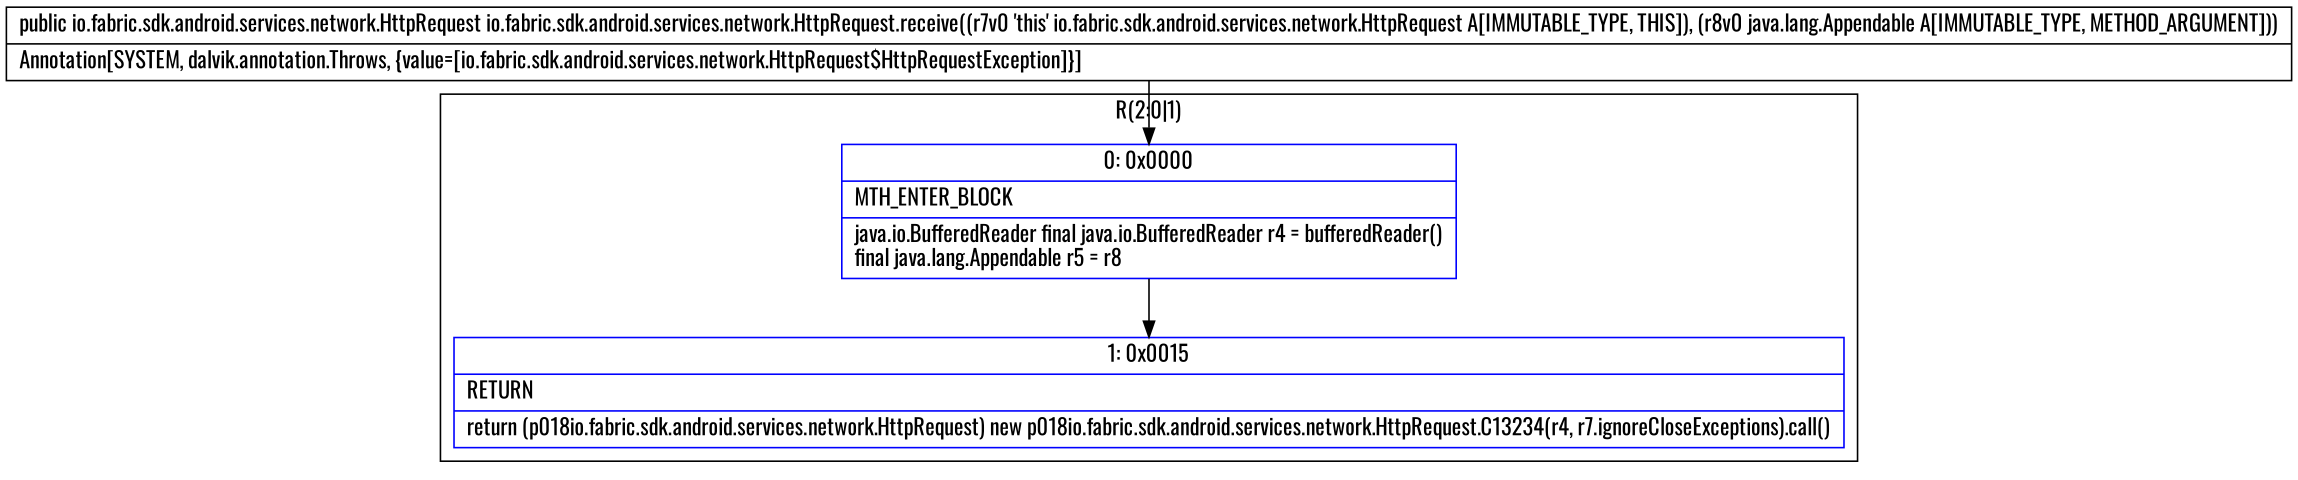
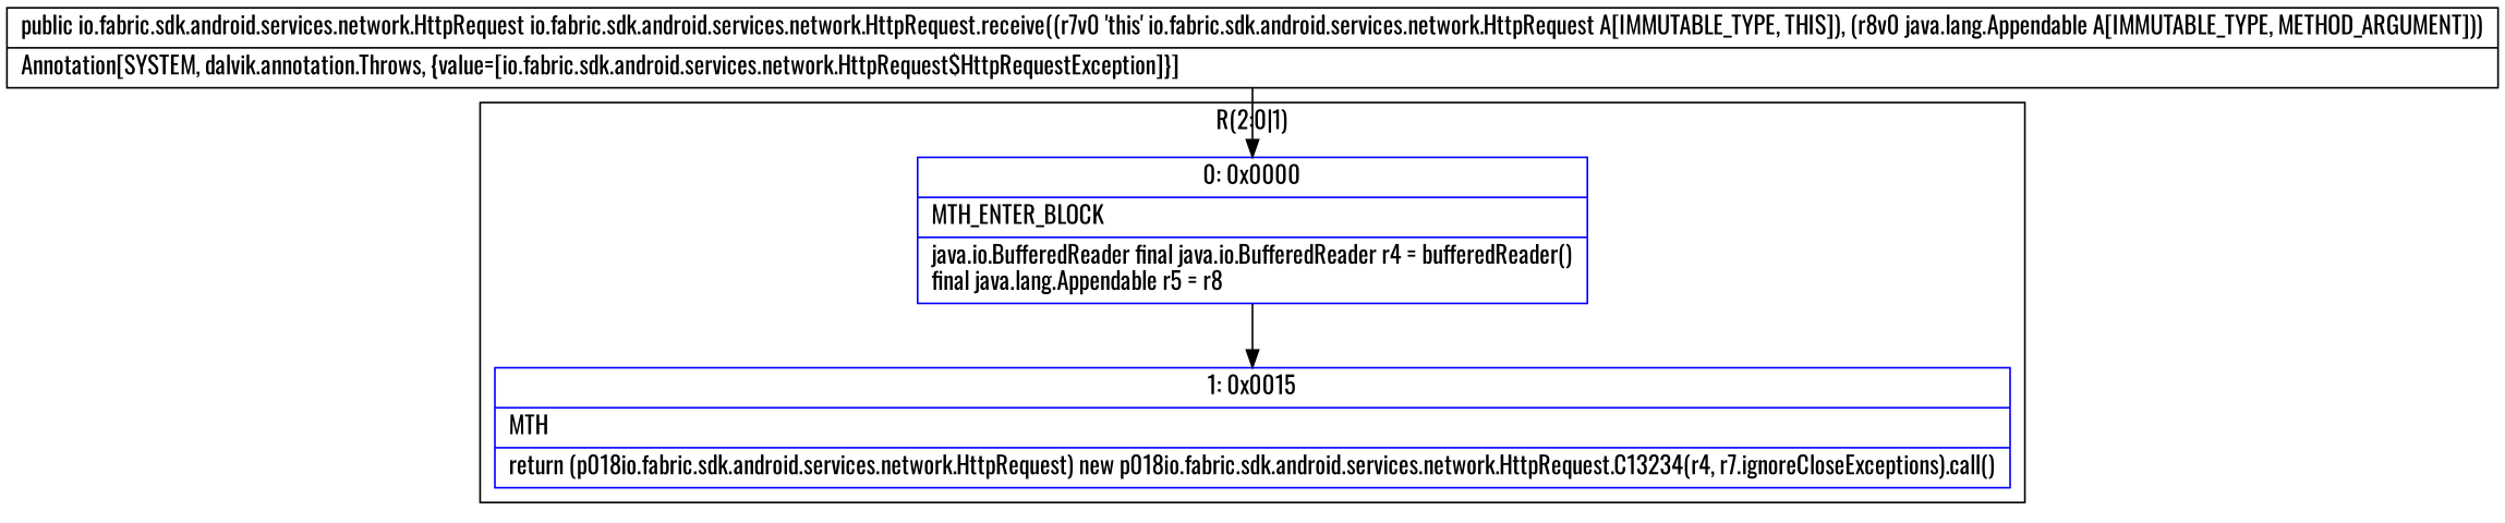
  digraph {
    fontname=Oswald
    node [color=blue shape=record fontname=Oswald]
    edge [fontname=Oswald]
    n1 [label="{0\:\ 0x0000|MTH_ENTER_BLOCK\l|java.io.BufferedReader final java.io.BufferedReader r4 = bufferedReader()\lfinal java.lang.Appendable r5 = r8\l}"]
-   n2 [label="{1\:\ 0x0015|RETURN\l|return (p018io.fabric.sdk.android.services.network.HttpRequest) new p018io.fabric.sdk.android.services.network.HttpRequest.C13234(r4, r7.ignoreCloseExceptions).call()\l}"]
+   n2 [label="{1\:\ 0x0015|MTH\l|return (p018io.fabric.sdk.android.services.network.HttpRequest) new p018io.fabric.sdk.android.services.network.HttpRequest.C13234(r4, r7.ignoreCloseExceptions).call()\l}"]
    n3 [label="{public io.fabric.sdk.android.services.network.HttpRequest io.fabric.sdk.android.services.network.HttpRequest.receive((r7v0 'this' io.fabric.sdk.android.services.network.HttpRequest A[IMMUTABLE_TYPE, THIS]), (r8v0 java.lang.Appendable A[IMMUTABLE_TYPE, METHOD_ARGUMENT]))  | Annotation[SYSTEM, dalvik.annotation.Throws, \{value=[io.fabric.sdk.android.services.network.HttpRequest$HttpRequestException]\}]\l}" color=""]
    subgraph cluster_1 {
      label="R(2:0|1)"
      n1
      n2
    }
    n1 -> n2
    n3 -> n1
  }
